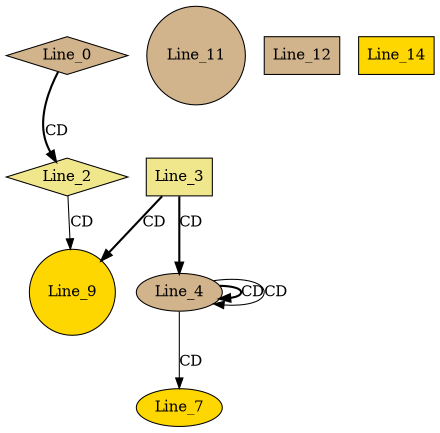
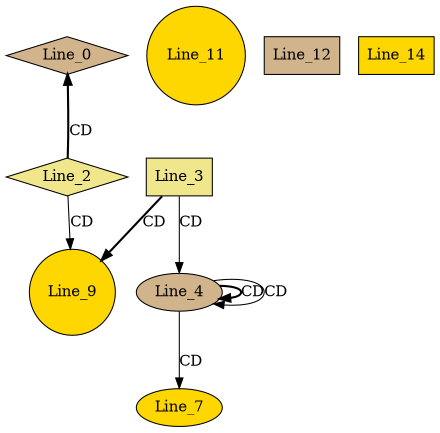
  digraph {
    node [fillcolor=gold shape=box style=filled]
    edge [style=solid]
    Line_0 [fillcolor=tan shape=diamond]
    Line_2 [fillcolor=khaki shape=diamond]
    Line_9 [shape=circle]
    Line_3 [fillcolor=khaki]
    Line_4 [fillcolor=tan shape=ellipse]
    Line_7 [shape=ellipse]
-   Line_11 [fillcolor=tan shape=circle]
+   Line_11 [shape=circle]
    Line_12 [fillcolor=tan]
    Line_14
-   Line_0 -> Line_2 [label=CD style=bold]
+   Line_2 -> Line_0 [label=CD style=bold]
    Line_2 -> Line_9 [label=CD]
    Line_3 -> Line_9 [label=CD style=bold]
-   Line_3 -> Line_4 [label=CD style=bold]
+   Line_3 -> Line_4 [label=CD]
    Line_4 -> Line_4 [label=CD style=bold]
    Line_4 -> Line_4 [label=CD]
    Line_4 -> Line_7 [label=CD]
  }
